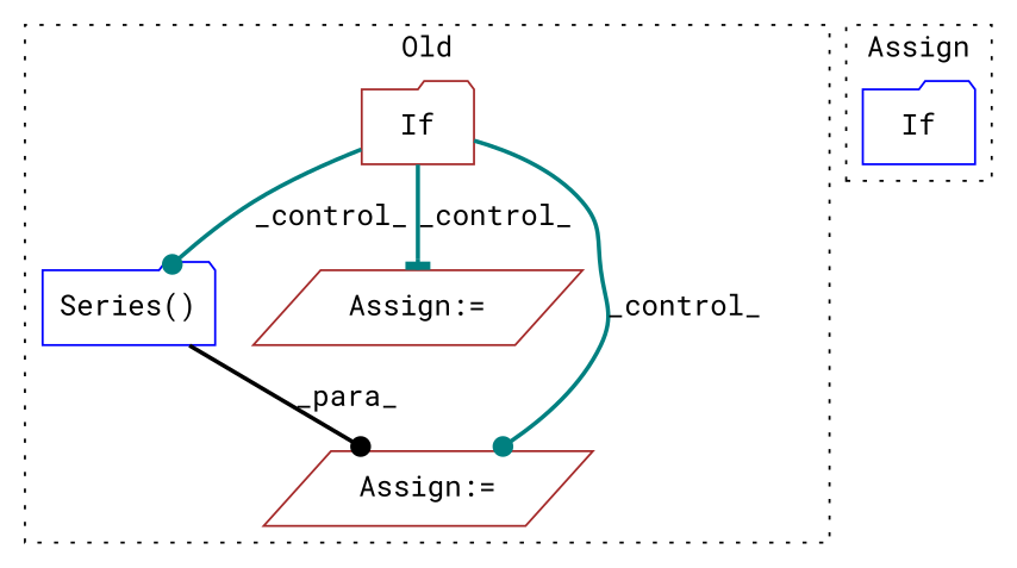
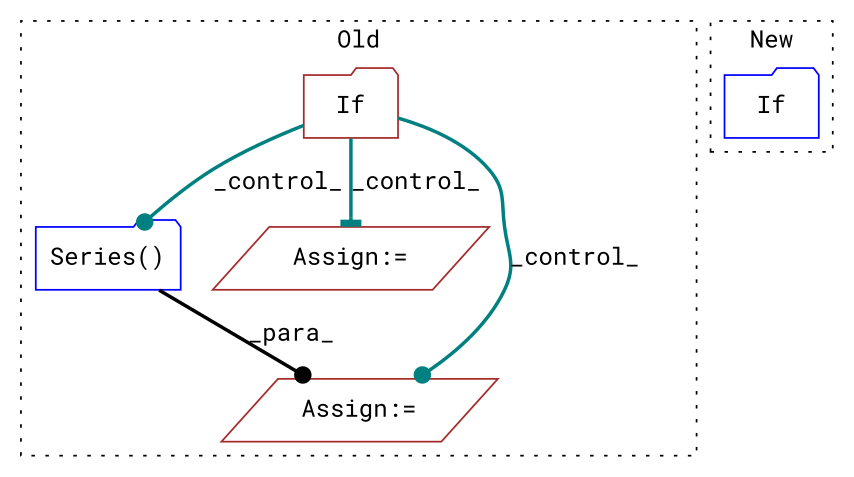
  digraph {
    fontname="Roboto Mono"
    node [a=96 l=3 shape=folder color=brown fontname="Roboto Mono"]
    edge [color=teal style=bold arrowhead=dot fontname="Roboto Mono"]
    n1 [a=75 l="10,1" label="Series()" s="17465,17486" color=blue]
    n2 [label=If s=16771]
    n3 [a=68 label="Assign:=" s=16889 shape=parallelogram]
    n4 [a=68 label="Assign:=" s=17462 shape=parallelogram]
    n5 [label=If s=19189 color=blue]
    subgraph cluster_1 {
      label=Old
      style=dotted
      n1
      n2
      n3
      n4
    }
    subgraph cluster_2 {
-     label=Assign
+     label=New
      style=dotted
      n5
    }
    n1 -> n4 [label=_para_ color=black]
    n2 -> n1 [label=_control_]
    n2 -> n3 [label=_control_ arrowhead=tee]
    n2 -> n4 [label=_control_]
  }
